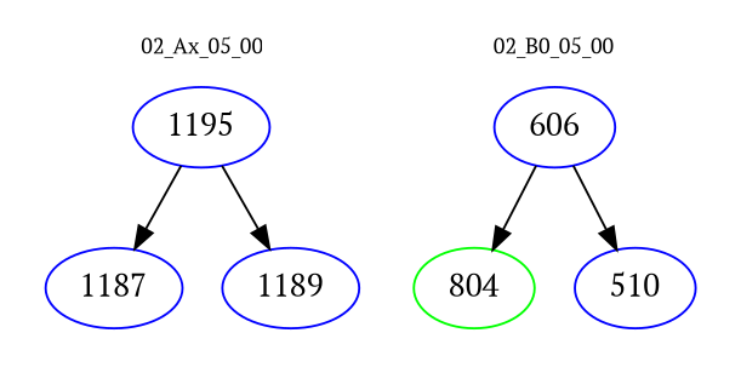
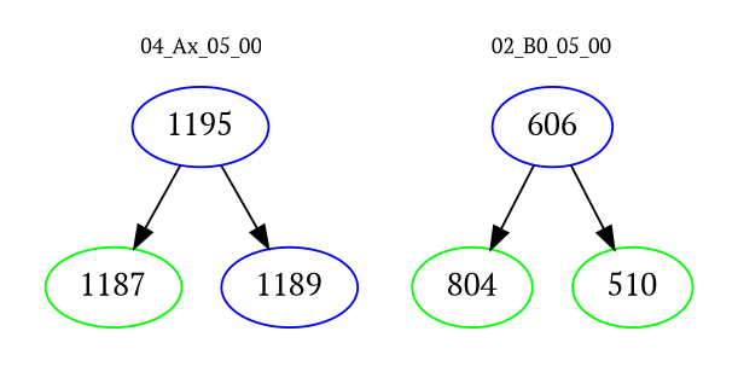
  digraph {
    fontname="PT Serif"
    node [color=blue fontname="PT Serif"]
    edge [color=black fontname="PT Serif"]
    n1 [label=1195]
-   n2 [label=1187]
+   n2 [color=green label=1187]
    n3 [label=1189]
    n4 [label=606]
    n5 [color=green label=804]
-   n6 [label=510]
+   n6 [color=green label=510]
    subgraph cluster_1 {
      color=white
      fontsize=10
-     label="02_Ax_05_00"
+     label="04_Ax_05_00"
      n1
      n2
      n3
    }
    subgraph cluster_2 {
      color=white
      fontsize=10
      label="02_B0_05_00"
      n4
      n5
      n6
    }
    n1 -> n2
    n1 -> n3
    n4 -> n5
    n4 -> n6
  }
